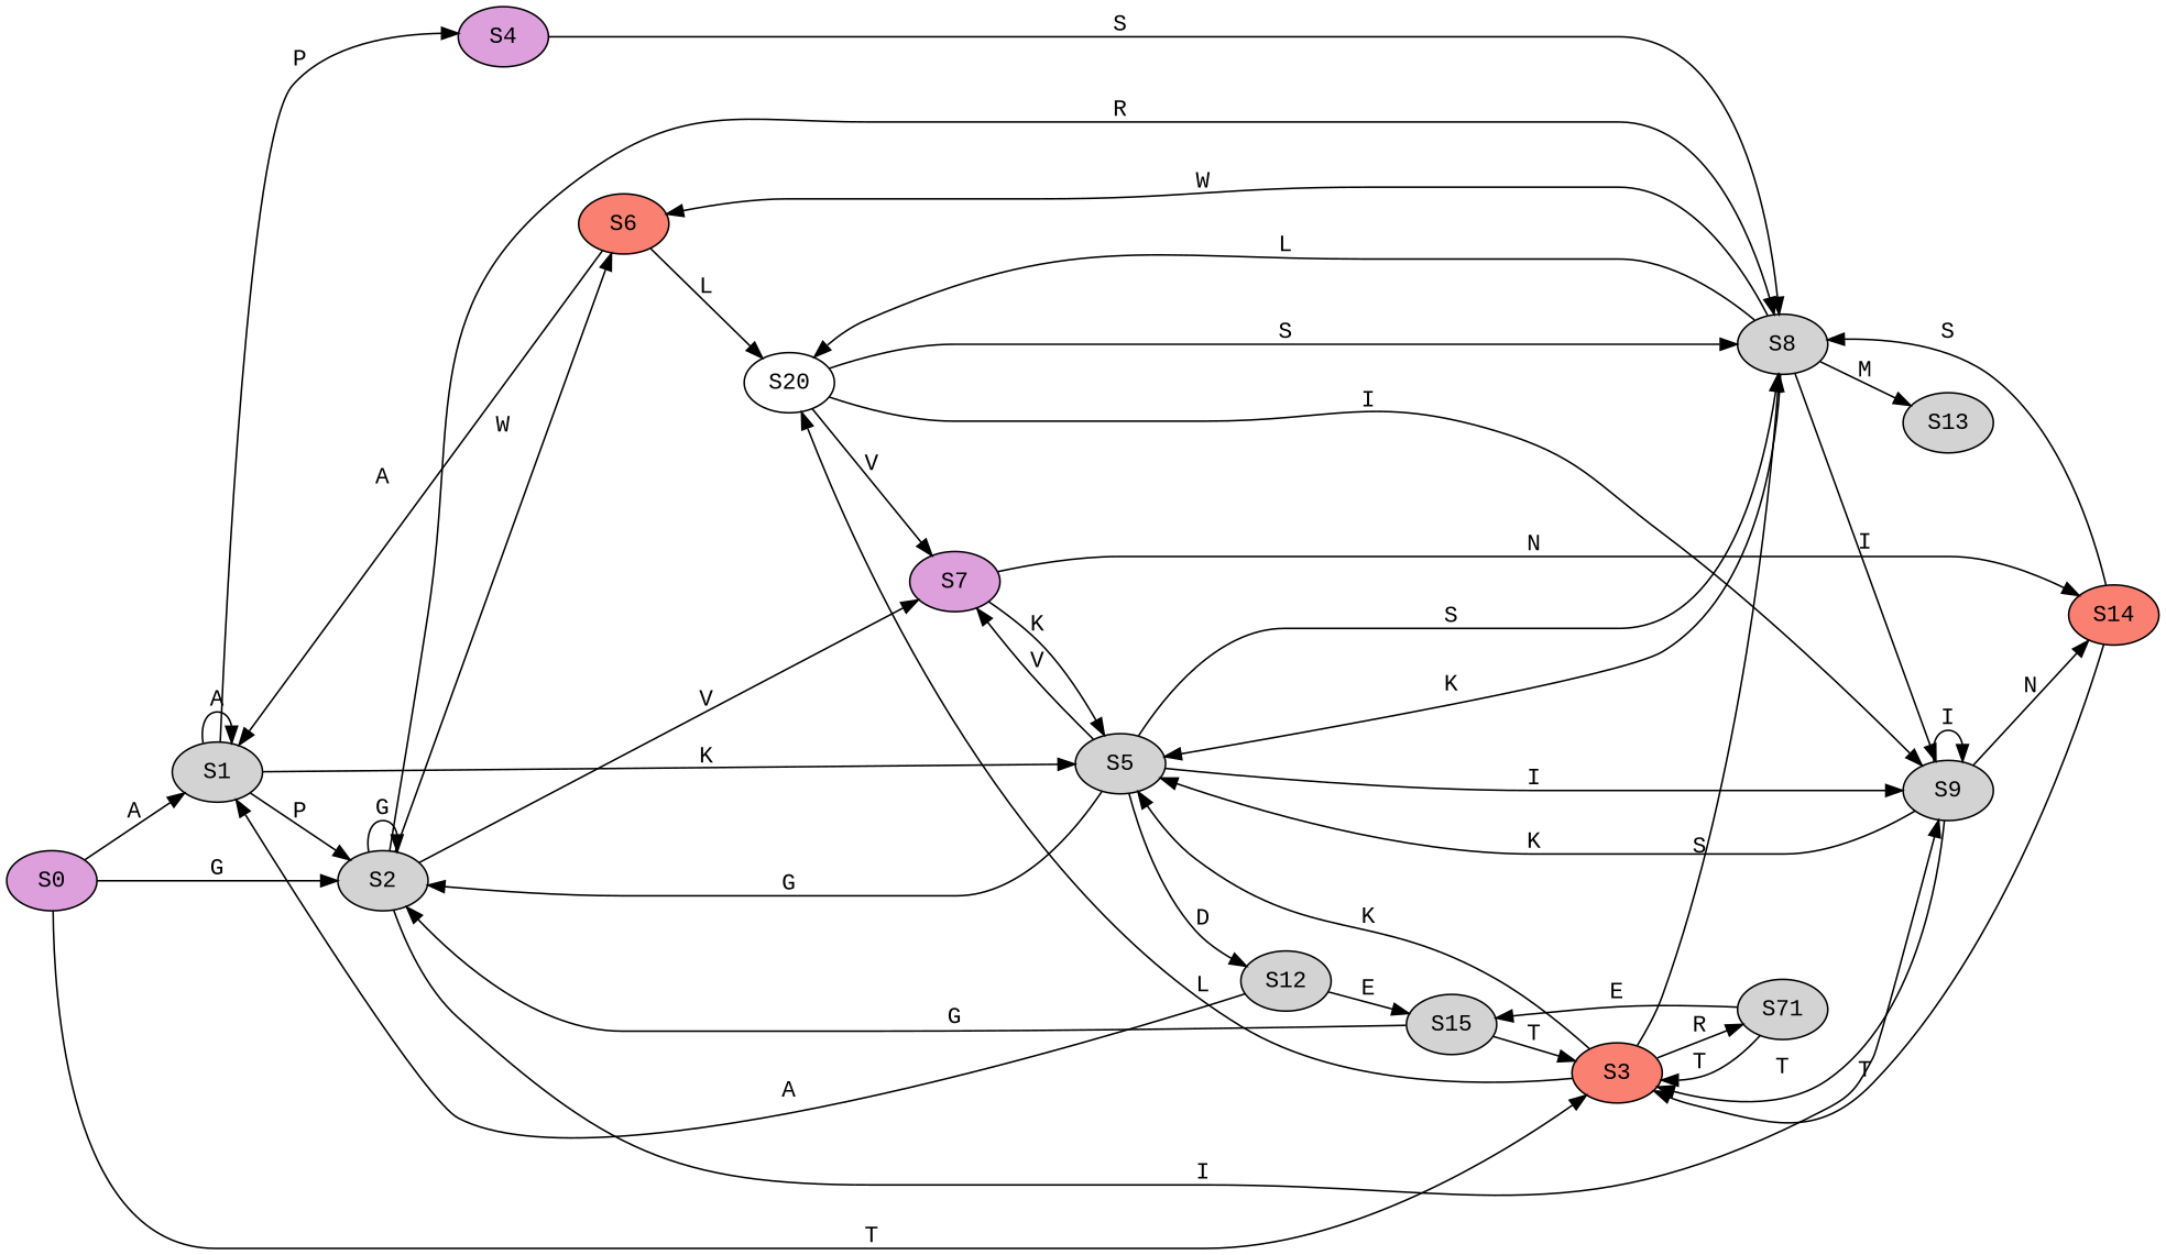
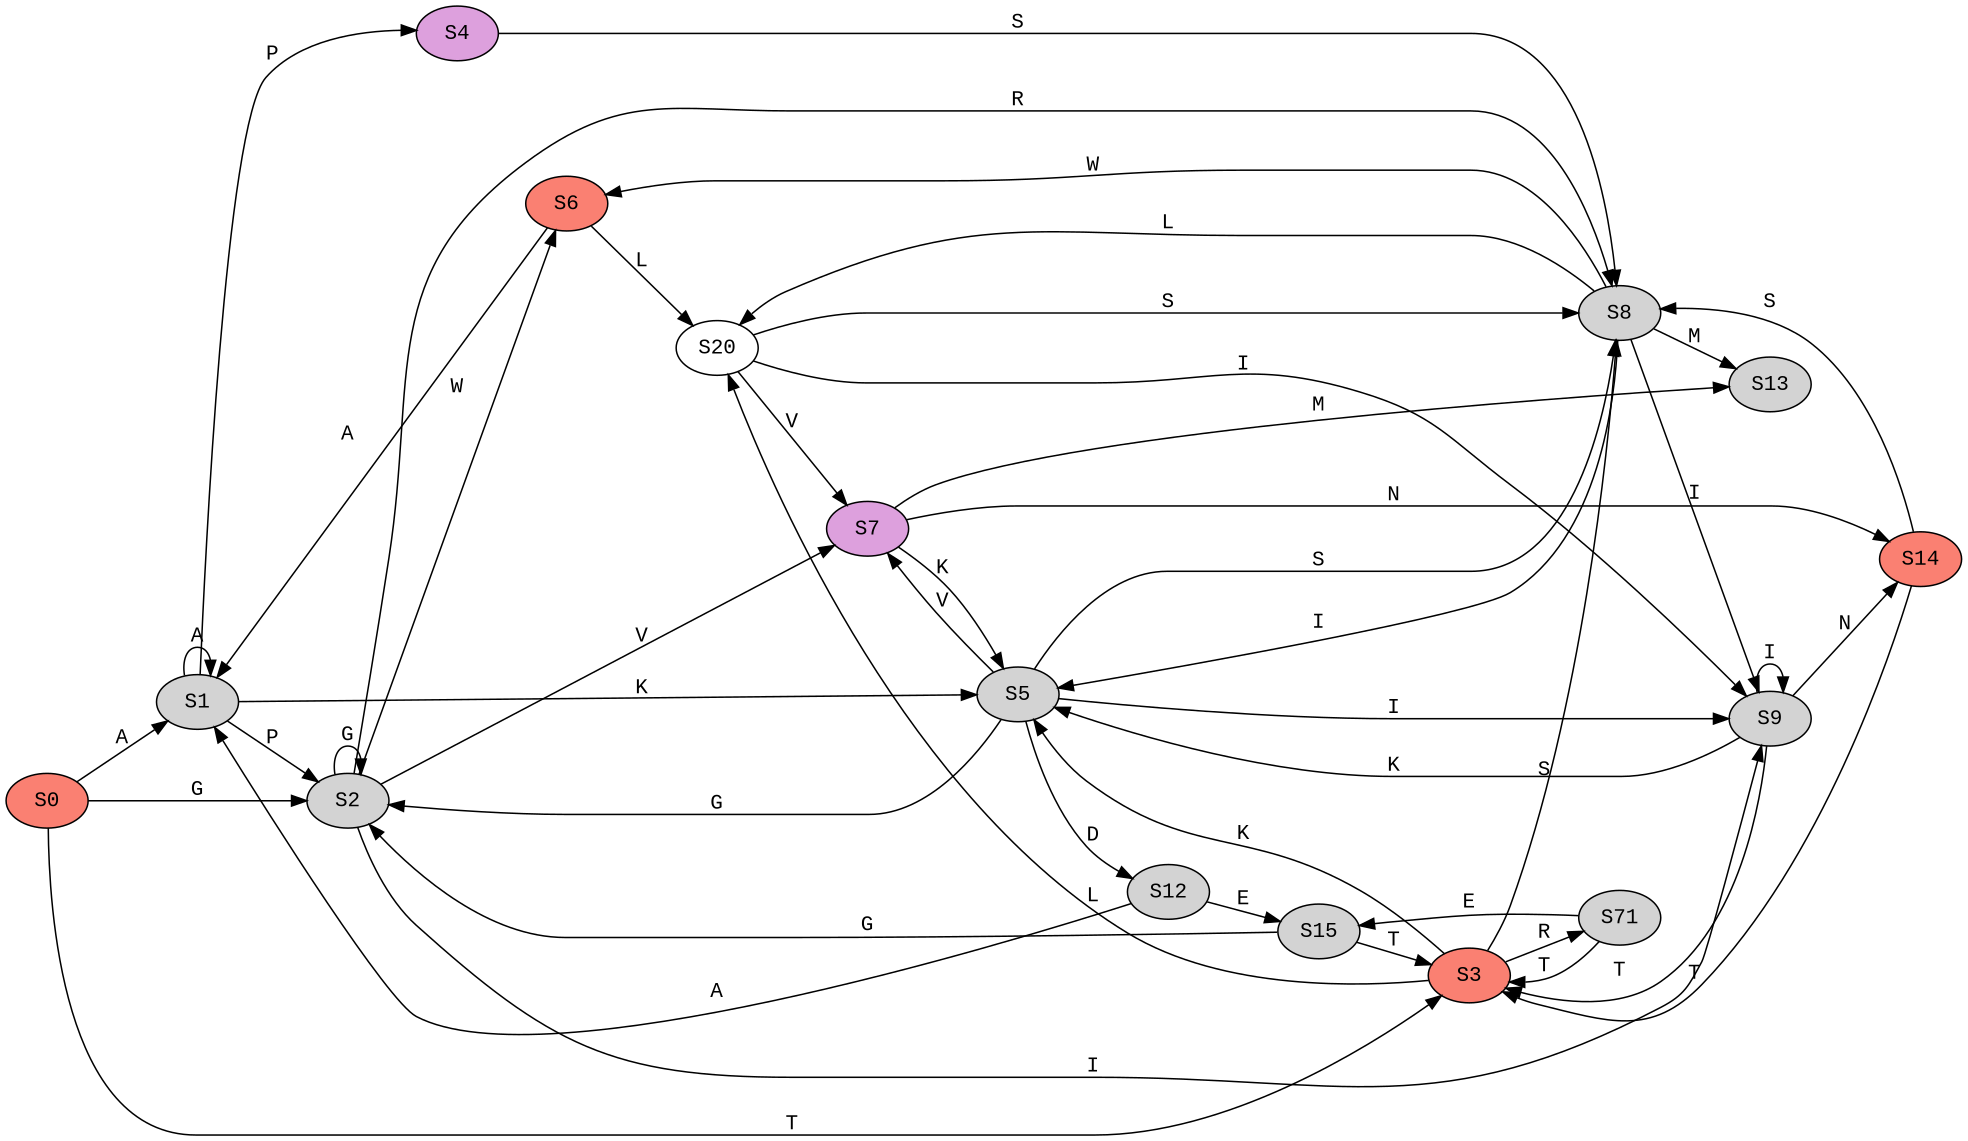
  strict digraph {
    fontname="Liberation Mono"
    rankdir=LR
    node [fillcolor=lightgrey fontname="Liberation Mono" style=filled]
    edge [fontname="Liberation Mono"]
-   S0 [fillcolor=plum]
+   S0 [fillcolor=salmon]
    S1
    S2
    S3 [fillcolor=salmon]
    S4 [fillcolor=plum]
    S5
    S6 [fillcolor=salmon]
    S7 [fillcolor=plum]
    S8
    S9
    n11 [fillcolor=white label=S20]
    n12 [label=S71]
    S12
    S13
    S14 [fillcolor=salmon]
    S15
    S0 -> S1 [label=A]
    S0 -> S2 [label=G]
    S0 -> S3 [label=T]
    S1 -> S1 [label=A]
    S1 -> S2 [label=P]
    S1 -> S4 [label=P]
    S1 -> S5 [label=K]
    S2 -> S2 [label=G]
    S2 -> S6 [label=W]
    S2 -> S7 [label=V]
    S2 -> S8 [label=R]
    S2 -> S9 [label=I]
    S3 -> S5 [label=K]
    S3 -> S8 [label=S]
    S3 -> n11 [label=L]
    S3 -> n12 [label=R]
    S4 -> S8 [label=S]
    S5 -> S2 [label=G]
    S5 -> S7 [label=V]
    S5 -> S8 [label=S]
    S5 -> S9 [label=I]
    S5 -> S12 [label=D]
    S6 -> S1 [label=A]
    S6 -> n11 [label=L]
    S7 -> S5 [label=K]
+   S7 -> S13 [label=M]
    S7 -> S14 [label=N]
-   S8 -> S5 [label=K]
+   S8 -> S5 [label=I]
    S8 -> S6 [label=W]
    S8 -> S9 [label=I]
    S8 -> n11 [label=L]
    S8 -> S13 [label=M]
    S9 -> S3 [label=T]
    S9 -> S5 [label=K]
    S9 -> S9 [label=I]
    S9 -> S14 [label=N]
    n11 -> S7 [label=V]
    n11 -> S8 [label=S]
    n11 -> S9 [label=I]
    n12 -> S3 [label=T]
    n12 -> S15 [label=E]
    S12 -> S1 [label=A]
    S12 -> S15 [label=E]
    S14 -> S3 [label=T]
    S14 -> S8 [label=S]
    S15 -> S2 [label=G]
    S15 -> S3 [label=T]
  }
